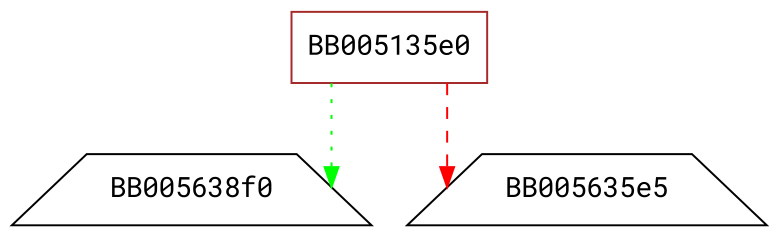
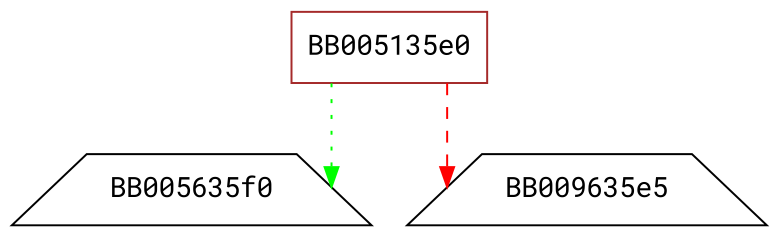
  digraph {
    fontname="Roboto Mono"
    splines=ortho
    node [color=black fontname="Roboto Mono" shape=trapezium]
    edge [fontname="Roboto Mono"]
    n1 [color=brown label=BB005135e0 shape=box]
-   BB005635f0 [label=BB005638f0]
-   BB005635e5
+   BB005635f0
+   BB005635e5 [label=BB009635e5]
    n1 -> BB005635f0 [color=green style=dotted]
    n1 -> BB005635e5 [color=red style=dashed]
  }
